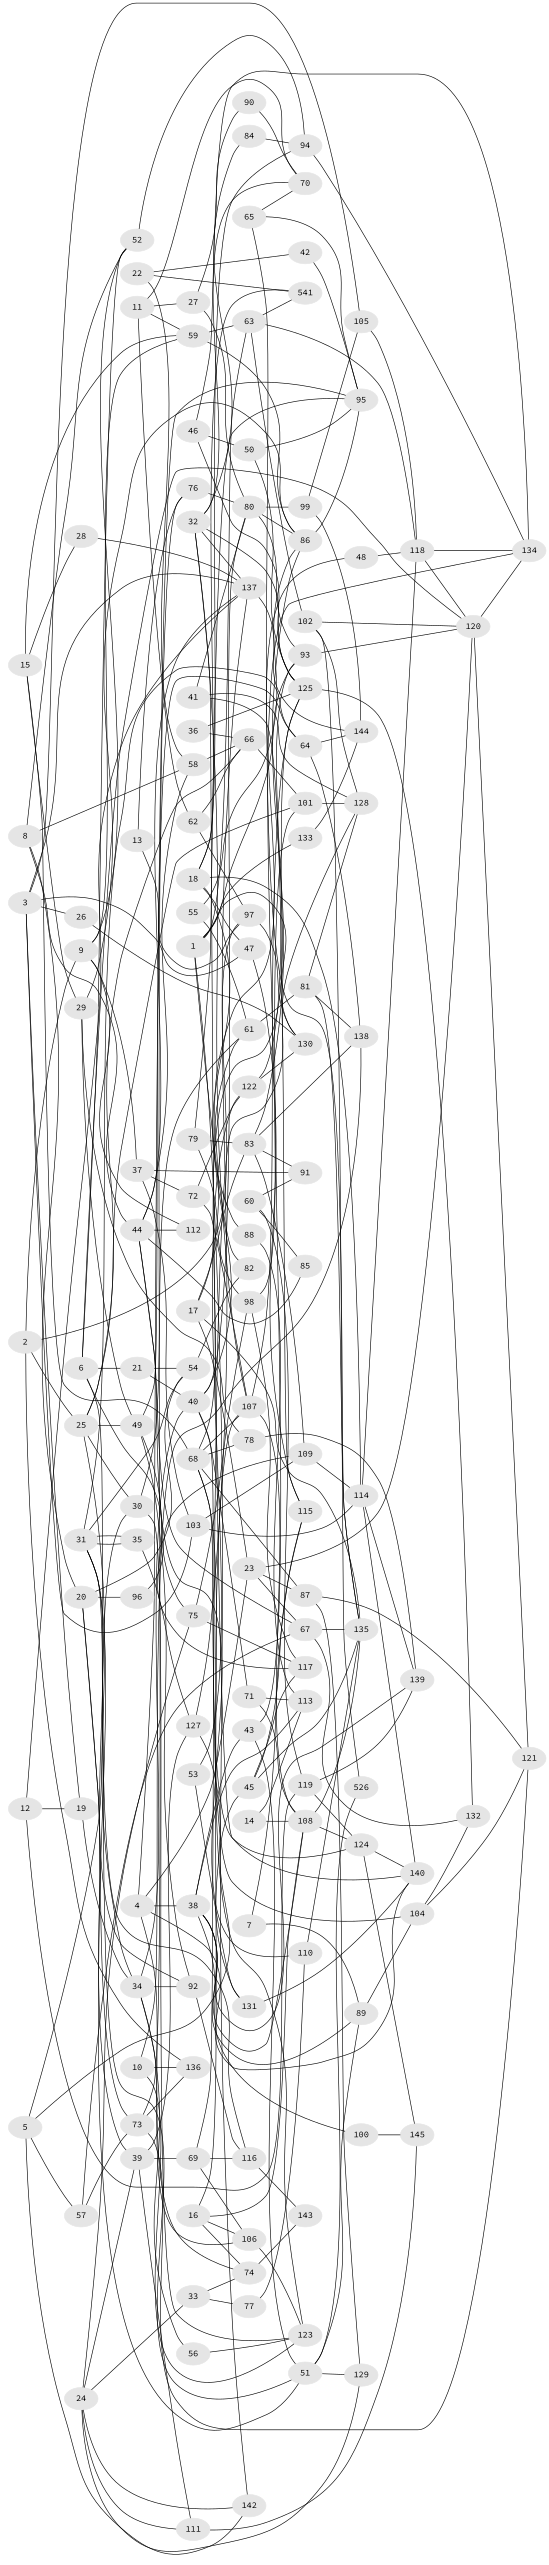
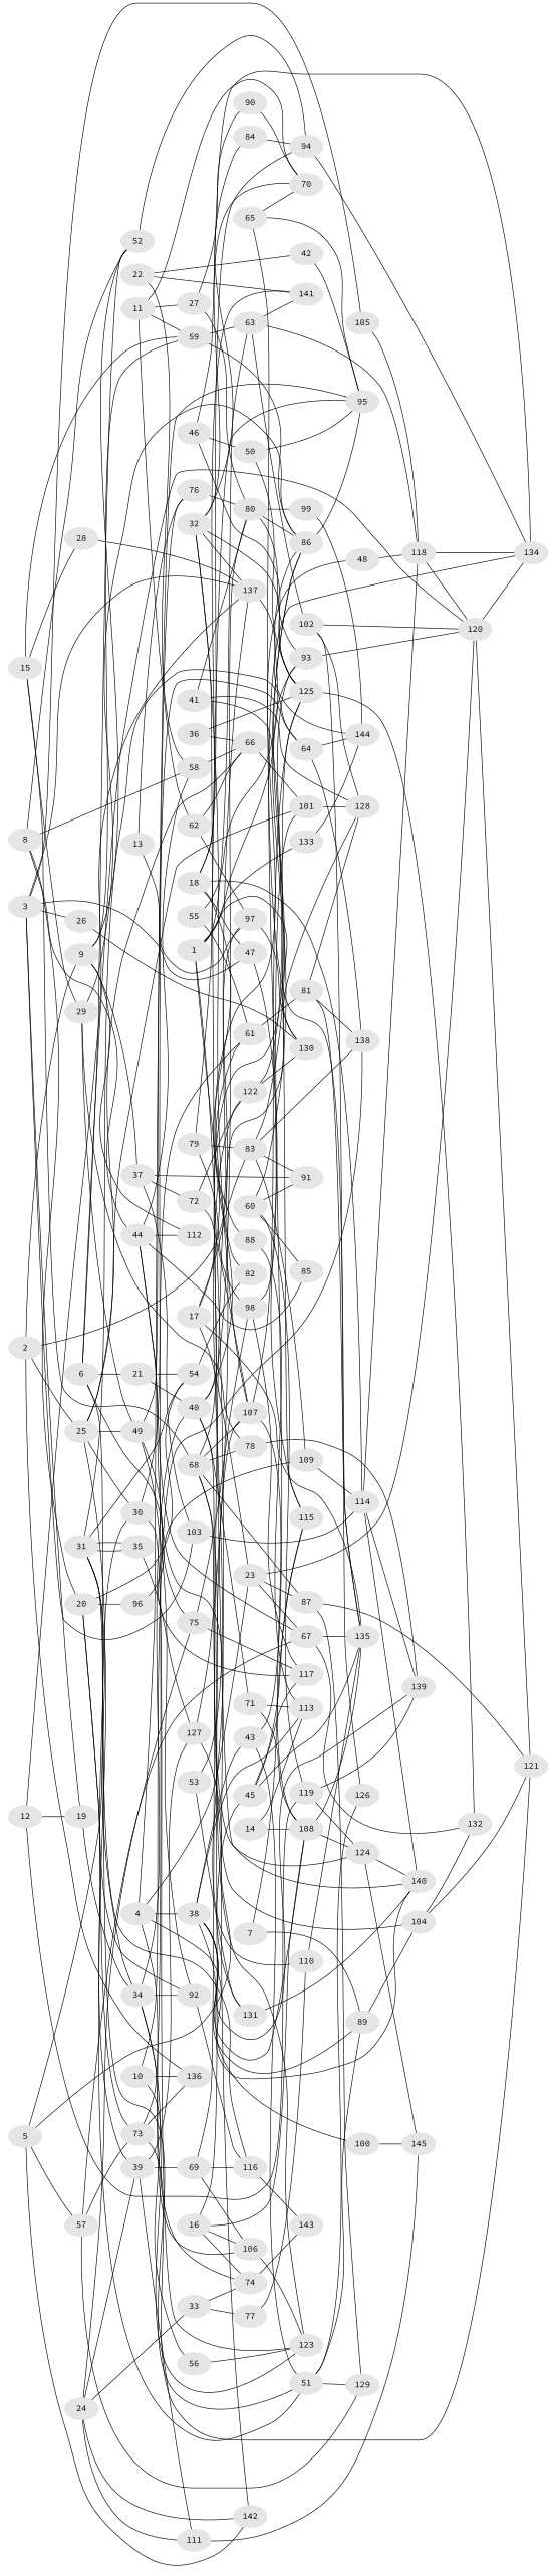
  graph {
    fontname="Source Code Pro"
    rankdir=LR
    node [color=gray90 fontname="Source Code Pro" style=filled]
    edge [fontname="Source Code Pro"]
    1
    63
    82
    93
    130
    133
    142
-   141 [label=541]
+   141
    118
    102
    120
    144
    2
    9
    25
    97
    136
    52
    37
    59
    112
    101
    30
    34
    49
    66
    128
    3
    19
    26
    47
    103
    105
    137
    115
    114
    109
    4
    23
    38
    74
    95
    140
    67
    87
    89
    108
    113
    43
    100
    139
    143
    5
    45
    57
    123
    61
    117
    135
    73
    129
    6
    21
    116
    54
    40
    94
    134
    121
    7
    104
    8
    20
    44
    58
    51
    96
    85
    110
    72
    91
    86
    10
    138
    11
    27
    62
    70
    80
    90
    12
    119
    124
    13
    76
    14
    15
    28
    29
    68
    78
    107
    16
    106
    125
    17
    48
    83
    18
    88
    92
    56
-   126 [label=526]
+   126
    71
    22
    42
    132
    24
    33
    39
    75
    111
    77
    127
    69
    98
    145
    64
    99
    81
    31
    35
    32
    84
    131
    36
    122
    41
    46
    50
    53
    55
    60
    65
    79
    1 -- 63
    1 -- 82
    1 -- 93
    1 -- 130
    1 -- 133
    1 -- 142
    63 -- 141
    63 -- 118
    63 -- 102
    93 -- 120
    133 -- 144
    118 -- 120
    118 -- 134
    102 -- 120
    102 -- 128
    102 -- 126
    120 -- 134
    120 -- 121
    2 -- 9
    2 -- 25
    2 -- 97
    2 -- 136
    9 -- 52
    9 -- 37
    9 -- 59
    9 -- 112
    25 -- 101
    25 -- 30
    25 -- 34
    25 -- 49
    25 -- 66
    97 -- 130
    52 -- 94
    37 -- 103
    37 -- 72
    37 -- 91
    59 -- 63
    59 -- 86
    101 -- 128
    30 -- 123
    30 -- 61
    34 -- 40
    34 -- 106
    34 -- 92
    34 -- 56
    49 -- 92
    49 -- 75
    49 -- 64
    66 -- 101
    3 -- 19
    3 -- 26
    3 -- 47
    3 -- 103
    3 -- 105
    3 -- 137
    19 -- 34
    26 -- 130
    47 -- 115
    103 -- 114
-   103 -- 109
    105 -- 118
    137 -- 144
    114 -- 118
    114 -- 140
    114 -- 139
    109 -- 114
    4 -- 23
    4 -- 38
    4 -- 74
    4 -- 95
    4 -- 140
    23 -- 120
    23 -- 67
    23 -- 87
    38 -- 89
    38 -- 108
    38 -- 113
    38 -- 43
    38 -- 100
    38 -- 139
    74 -- 143
    67 -- 135
    67 -- 132
    87 -- 129
    87 -- 121
    89 -- 104
    108 -- 135
    108 -- 124
    43 -- 101
    43 -- 51
    100 -- 145
    5 -- 142
    5 -- 30
    5 -- 45
    5 -- 57
    45 -- 115
    45 -- 117
    45 -- 135
    57 -- 67
    57 -- 73
-   24 -- 129
+   57 -- 129
    61 -- 81
    73 -- 136
    73 -- 121
    73 -- 76
    6 -- 120
    6 -- 52
    6 -- 117
    6 -- 21
    6 -- 116
    21 -- 54
    21 -- 40
    116 -- 143
    54 -- 82
    40 -- 61
    40 -- 80
    40 -- 124
    40 -- 71
    94 -- 134
    7 -- 115
    7 -- 89
    104 -- 121
    104 -- 132
    8 -- 52
    8 -- 20
    8 -- 44
    8 -- 58
    20 -- 73
    20 -- 54
    20 -- 51
    20 -- 96
    44 -- 112
-   44 -- 137
    44 -- 67
    44 -- 58
    44 -- 85
    44 -- 110
    58 -- 66
    51 -- 89
    51 -- 129
    51 -- 126
    96 -- 109
    110 -- 135
    72 -- 107
    72 -- 122
    86 -- 95
    10 -- 136
    10 -- 123
    10 -- 138
    11 -- 59
    11 -- 27
    11 -- 62
    11 -- 70
    27 -- 80
    27 -- 90
    62 -- 97
    62 -- 66
    80 -- 93
    80 -- 86
    80 -- 99
    90 -- 70
    12 -- 19
    12 -- 137
    12 -- 119
    119 -- 139
    119 -- 124
    124 -- 140
    124 -- 145
    13 -- 97
    13 -- 76
    76 -- 80
    14 -- 108
    14 -- 113
    15 -- 59
    15 -- 28
    15 -- 29
    15 -- 68
    28 -- 137
    29 -- 49
    29 -- 86
    29 -- 78
    68 -- 93
    68 -- 87
    68 -- 123
    68 -- 104
    68 -- 78
    68 -- 107
    78 -- 139
    107 -- 108
    107 -- 125
    16 -- 74
    16 -- 108
    16 -- 107
    16 -- 106
    106 -- 123
    125 -- 132
    17 -- 23
    17 -- 135
    17 -- 48
    17 -- 83
    48 -- 118
    83 -- 109
    83 -- 91
    83 -- 86
    83 -- 138
    18 -- 141
    18 -- 47
    18 -- 114
    18 -- 94
    18 -- 88
    88 -- 113
    92 -- 116
    56 -- 123
    71 -- 108
    71 -- 113
    22 -- 141
    22 -- 58
    22 -- 42
    42 -- 95
    24 -- 142
    24 -- 33
    24 -- 39
    24 -- 75
    24 -- 111
    33 -- 74
    33 -- 77
    39 -- 111
    39 -- 127
    39 -- 69
    75 -- 117
    75 -- 98
    111 -- 145
    77 -- 110
    127 -- 137
    127 -- 131
    69 -- 128
    69 -- 116
    69 -- 106
    98 -- 117
    98 -- 134
    64 -- 144
    64 -- 138
    99 -- 144
-   99 -- 105
    81 -- 128
    81 -- 135
    81 -- 138
    31 -- 54
    31 -- 51
    31 -- 92
    31 -- 39
    31 -- 64
    31 -- 35
    31 -- 35
    35 -- 127
    32 -- 137
    32 -- 140
    32 -- 70
    32 -- 107
    32 -- 125
    32 -- 84
    84 -- 94
    131 -- 140
    36 -- 66
    36 -- 125
    122 -- 130
    122 -- 125
    41 -- 128
    41 -- 115
    41 -- 80
    46 -- 134
    46 -- 125
    46 -- 50
    50 -- 95
    50 -- 125
    53 -- 131
    53 -- 122
    55 -- 61
    55 -- 86
    60 -- 85
    60 -- 91
+   60 -- 86
    60 -- 119
    65 -- 95
    65 -- 135
    65 -- 70
    79 -- 95
    79 -- 83
    79 -- 98
  }
